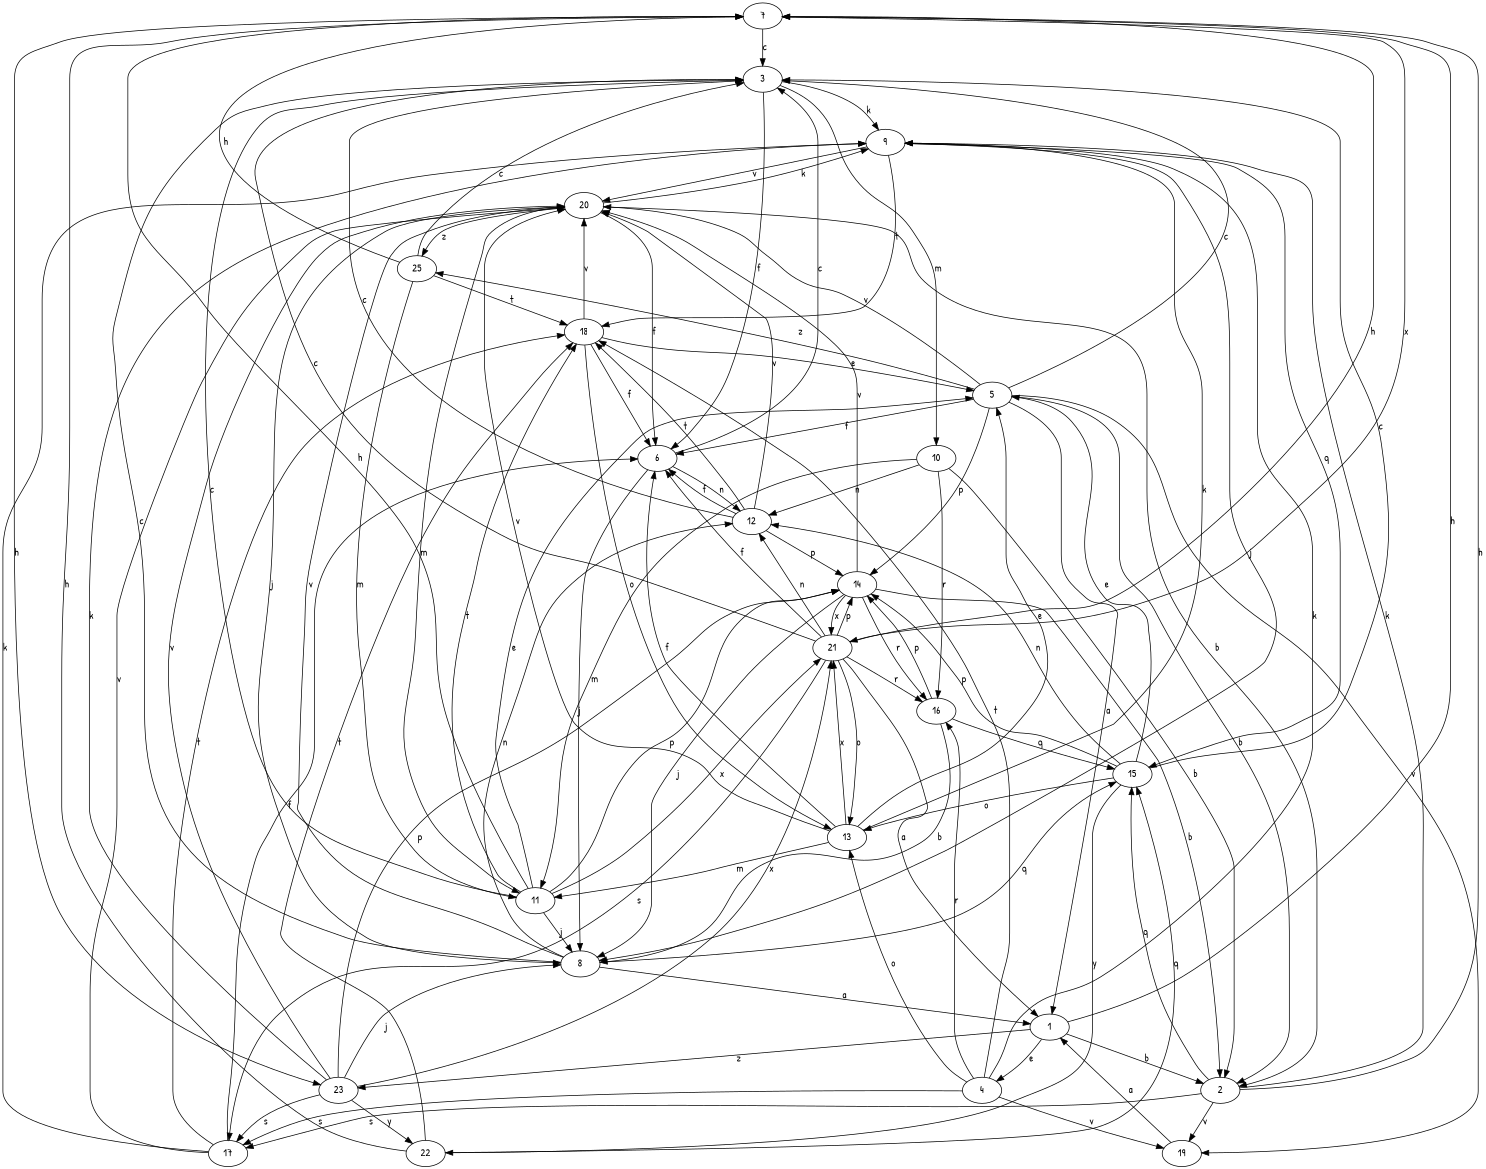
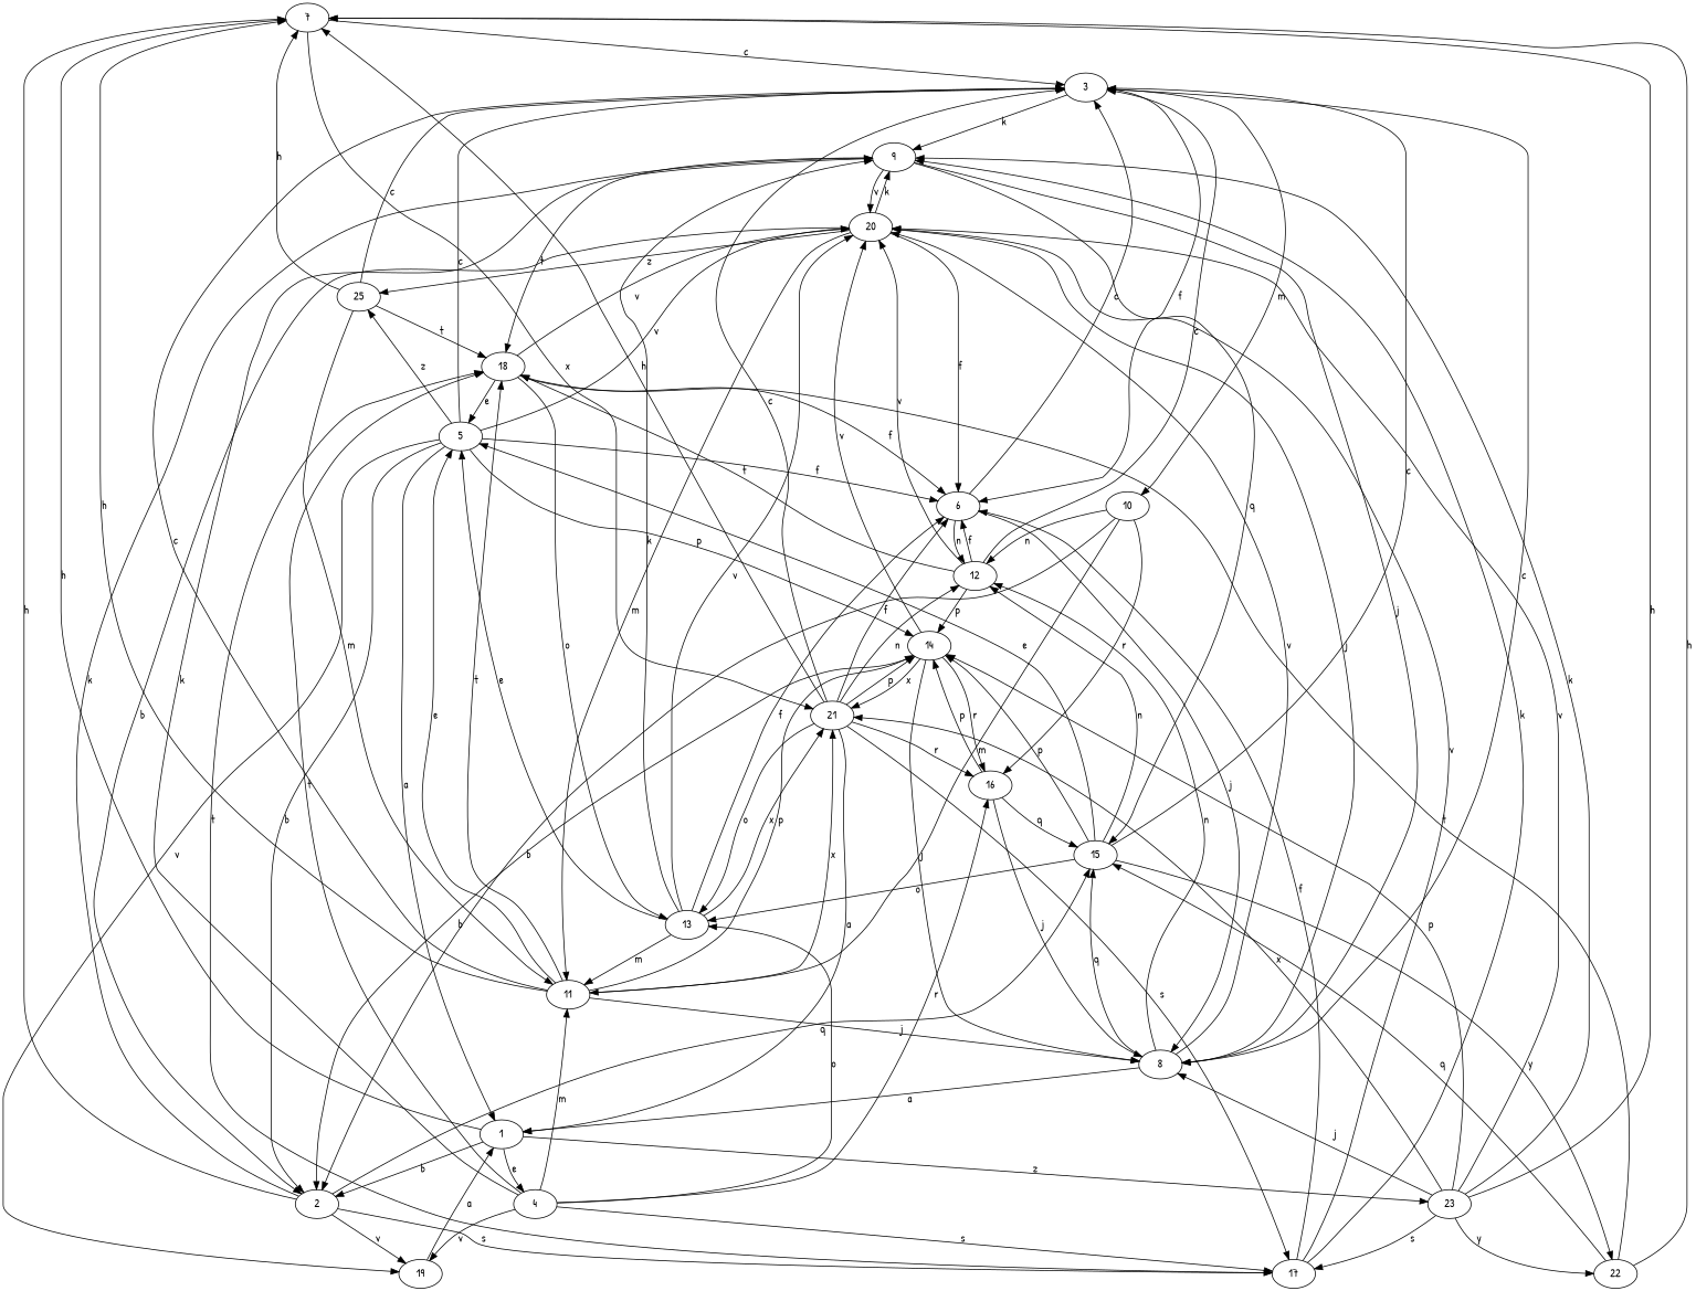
  strict digraph {
    fontname="Patrick Hand"
    node [fontname="Patrick Hand"]
    edge [fontname="Patrick Hand"]
    7
    3
    21
    23
    9
    17
    14
    20
    8
    22
    1
    2
    4
    15
    19
    13
    11
    16
    18
    6
    5
    12
    10
    25
    7 -> 3 [label=c]
    7 -> 21 [label=x]
    3 -> 9 [label=k]
    3 -> 6 [label=f]
    3 -> 10 [label=m]
    21 -> 7 [label=h]
    21 -> 3 [label=c]
    21 -> 17 [label=s]
    21 -> 14 [label=p]
    21 -> 1 [label=a]
    21 -> 13 [label=o]
    21 -> 16 [label=r]
    21 -> 6 [label=f]
    21 -> 12 [label=n]
-   7 -> 23 [label=h]
+   23 -> 7 [label=h]
    23 -> 21 [label=x]
    23 -> 9 [label=k]
    23 -> 17 [label=s]
    23 -> 14 [label=p]
    23 -> 20 [label=v]
    23 -> 8 [label=j]
    23 -> 22 [label=y]
    9 -> 20 [label=v]
    9 -> 8 [label=j]
    9 -> 15 [label=q]
    9 -> 18 [label=t]
    17 -> 9 [label=k]
    17 -> 20 [label=v]
    17 -> 18 [label=t]
    17 -> 6 [label=f]
    14 -> 21 [label=x]
    14 -> 20 [label=v]
    14 -> 8 [label=j]
    14 -> 2 [label=b]
    14 -> 16 [label=r]
    20 -> 9 [label=k]
    20 -> 8 [label=j]
    20 -> 2 [label=b]
    20 -> 11 [label=m]
    20 -> 6 [label=f]
    20 -> 25 [label=z]
    8 -> 3 [label=c]
    8 -> 20 [label=v]
    8 -> 1 [label=a]
    8 -> 15 [label=q]
    8 -> 12 [label=n]
    22 -> 7 [label=h]
    22 -> 15 [label=q]
    22 -> 18 [label=t]
    1 -> 7 [label=h]
    1 -> 23 [label=z]
    1 -> 2 [label=b]
    1 -> 4 [label=e]
    2 -> 7 [label=h]
    2 -> 9 [label=k]
    2 -> 17 [label=s]
    2 -> 15 [label=q]
    2 -> 19 [label=v]
    4 -> 9 [label=k]
    4 -> 17 [label=s]
    4 -> 19 [label=v]
    4 -> 13 [label=o]
+   4 -> 11 [label=m]
    4 -> 16 [label=r]
    4 -> 18 [label=t]
    15 -> 3 [label=c]
    15 -> 14 [label=p]
    15 -> 22 [label=y]
    15 -> 13 [label=o]
    15 -> 5 [label=e]
    15 -> 12 [label=n]
    19 -> 1 [label=a]
    13 -> 21 [label=x]
    13 -> 9 [label=k]
    13 -> 20 [label=v]
    13 -> 11 [label=m]
    13 -> 6 [label=f]
    13 -> 5 [label=e]
    11 -> 7 [label=h]
    11 -> 3 [label=c]
    11 -> 21 [label=x]
    11 -> 14 [label=p]
    11 -> 8 [label=j]
    11 -> 18 [label=t]
    11 -> 5 [label=e]
    16 -> 14 [label=p]
-   16 -> 8 [label=b]
+   16 -> 8 [label=j]
    16 -> 15 [label=q]
    18 -> 20 [label=v]
    18 -> 13 [label=o]
    18 -> 6 [label=f]
    18 -> 5 [label=e]
    6 -> 3 [label=c]
    6 -> 8 [label=j]
    6 -> 12 [label=n]
    5 -> 3 [label=c]
    5 -> 14 [label=p]
    5 -> 20 [label=v]
    5 -> 1 [label=a]
    5 -> 2 [label=b]
    5 -> 19 [label=v]
    5 -> 6 [label=f]
    5 -> 25 [label=z]
    12 -> 3 [label=c]
    12 -> 14 [label=p]
    12 -> 20 [label=v]
    12 -> 18 [label=t]
    12 -> 6 [label=f]
    10 -> 2 [label=b]
    10 -> 11 [label=m]
    10 -> 16 [label=r]
    10 -> 12 [label=n]
    25 -> 7 [label=h]
    25 -> 3 [label=c]
    25 -> 11 [label=m]
    25 -> 18 [label=t]
  }
